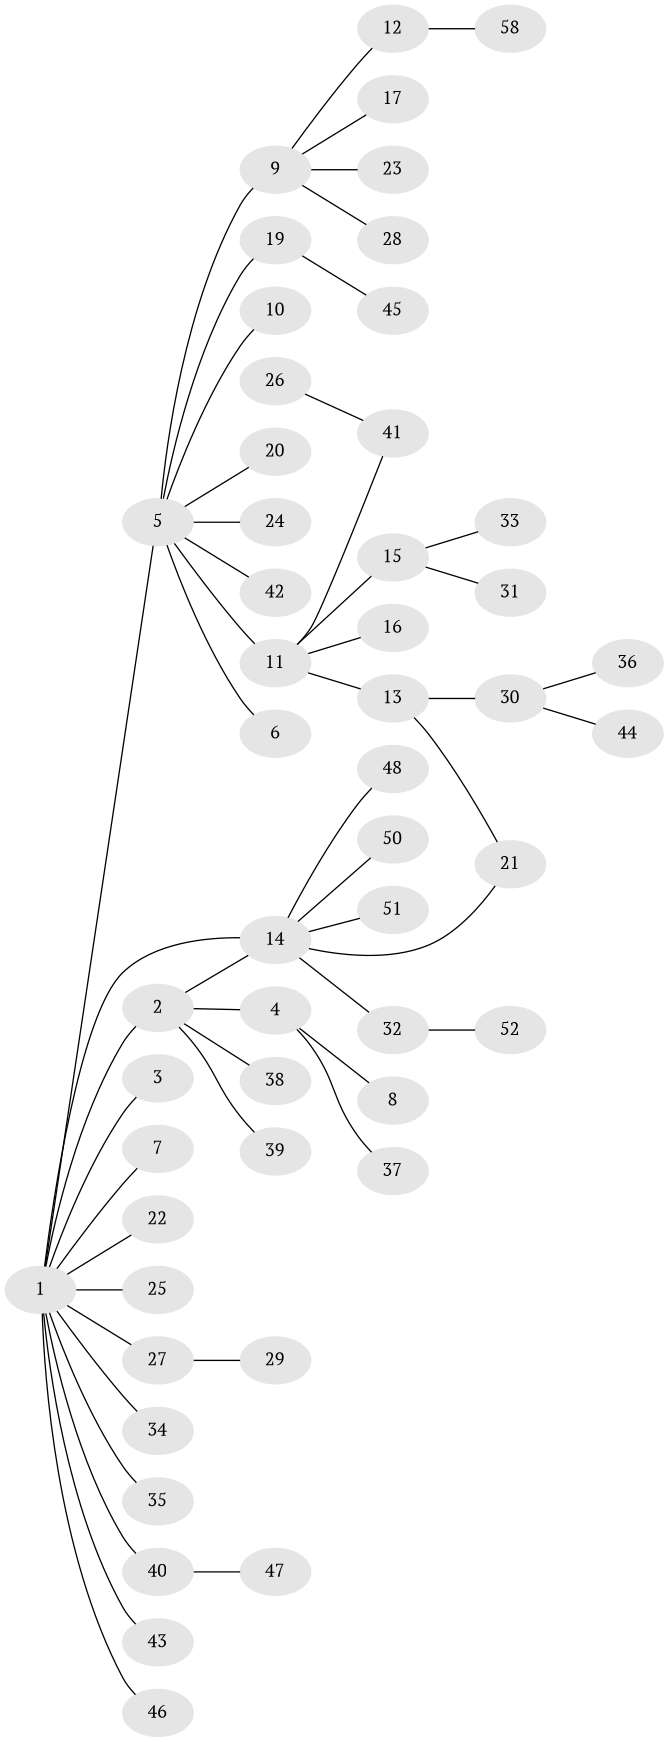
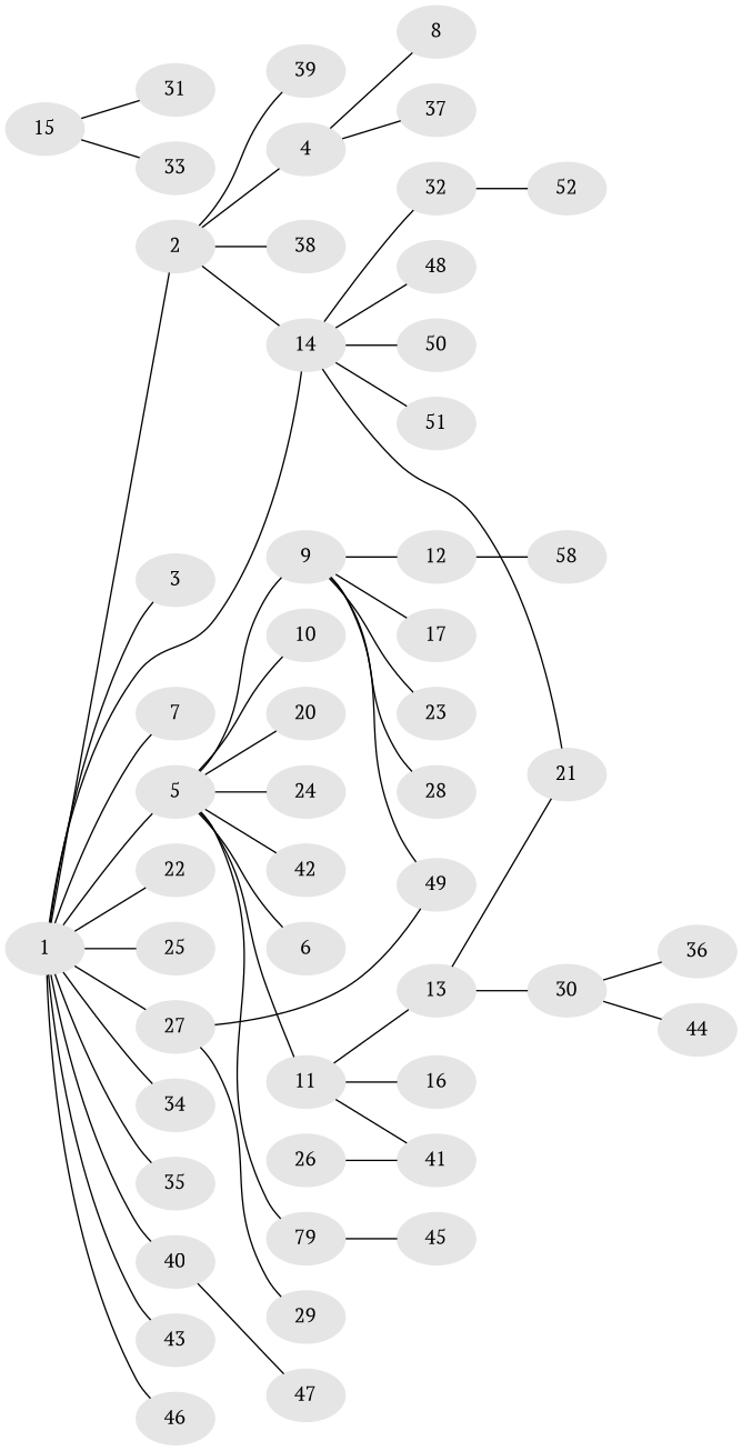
  graph {
    fontname="PT Serif"
    rankdir=LR
    node [color=gray90 fontname="PT Serif" style=filled]
    edge [fontname="PT Serif"]
    1
    2
    3
    5
    7
    14
    22
    25
    27
    34
    35
    40
    43
    46
    4
    38
    39
    6
    9
    10
    11
-   19
+   19 [label=79]
    20
    24
    42
    21
    32
    48
    50
    51
+   49
    29
    47
    8
    37
    26
    41
    12
    17
    23
    28
    13
    15
    16
    45
    n46 [label=58]
    30
    31
    33
    36
    44
    52
    1 -- 2
    1 -- 3
    1 -- 5
    1 -- 7
    1 -- 14
    1 -- 22
    1 -- 25
    1 -- 27
    1 -- 34
    1 -- 35
    1 -- 40
    1 -- 43
    1 -- 46
    2 -- 14
    2 -- 4
    2 -- 38
    2 -- 39
    5 -- 6
    5 -- 9
    5 -- 10
    5 -- 11
    5 -- 19
    5 -- 20
    5 -- 24
    5 -- 42
    14 -- 21
    14 -- 32
    14 -- 48
    14 -- 50
    14 -- 51
+   27 -- 49
    27 -- 29
    40 -- 47
    4 -- 8
    4 -- 37
+   9 -- 49
    9 -- 12
    9 -- 17
    9 -- 23
    9 -- 28
    11 -- 41
    11 -- 13
-   11 -- 15
    11 -- 16
    19 -- 45
    32 -- 52
    26 -- 41
    12 -- n46
    13 -- 21
    13 -- 30
    15 -- 31
    15 -- 33
    30 -- 36
    30 -- 44
  }
